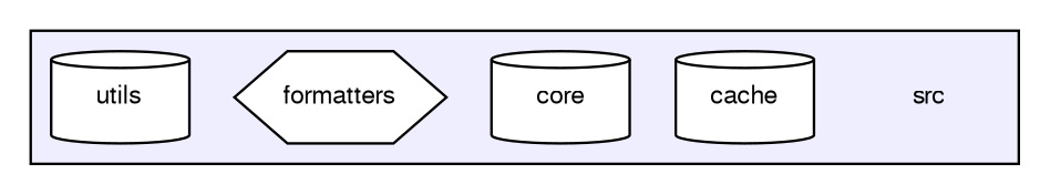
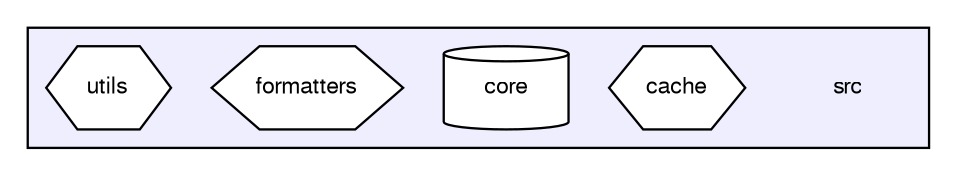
  digraph {
    compound=true
    node [fontname=FreeSans fontsize=10 shape=cylinder color=black fillcolor=white style=filled]
    n1 [label=src shape=plaintext color="" fillcolor="" style=""]
-   n2 [label=cache]
+   n2 [label=cache shape=hexagon]
    n3 [label=core]
    n4 [label=formatters shape=hexagon]
-   n5 [label=utils]
+   n5 [label=utils shape=hexagon]
    subgraph cluster_1 {
      bgcolor="#eeeeff"
      pencolor=black
      n1
      n2
      n3
      n4
      n5
    }
  }
